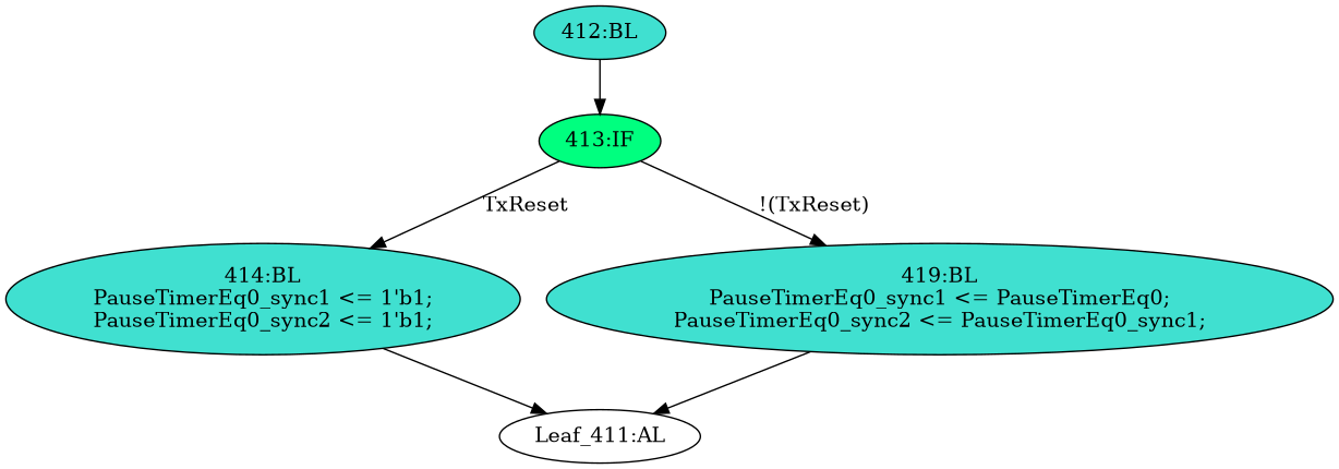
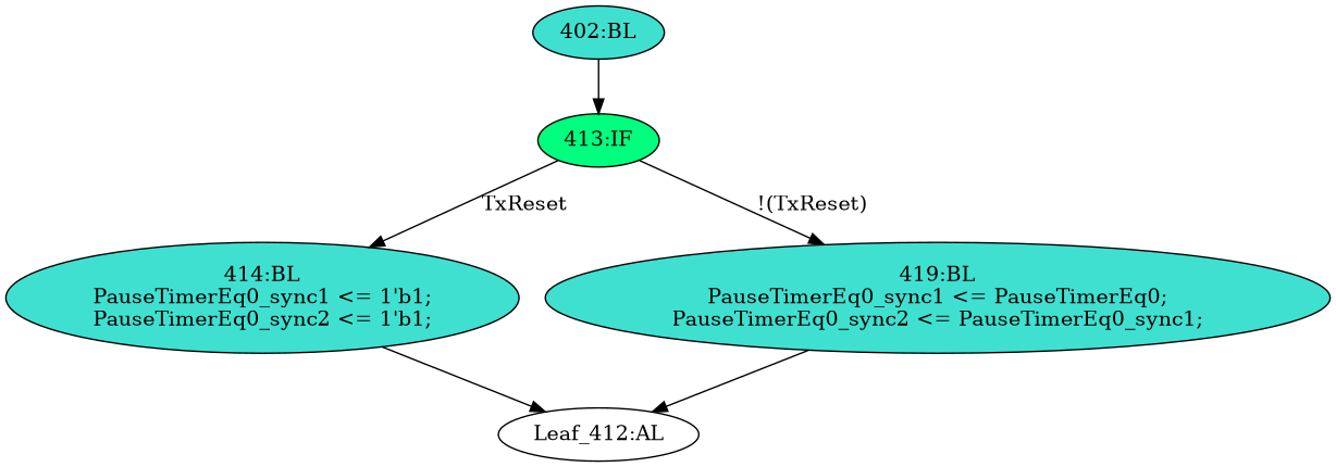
  strict digraph {
    node [fillcolor=turquoise statements="[]" style=filled typ=Block]
    edge [cond="[]" lineno=None]
-   n1 [def_var="['PauseTimerEq0_sync1', 'PauseTimerEq0_sync2']" label="Leaf_411:AL" fillcolor="" statements="" style="" typ=""]
-   n2 [ast="<pyverilog.vparser.ast.Block object at 0x7f2b845feed0>" label="412:BL"]
+   n1 [def_var="['PauseTimerEq0_sync1', 'PauseTimerEq0_sync2']" label="Leaf_412:AL" fillcolor="" statements="" style="" typ=""]
+   n2 [ast="<pyverilog.vparser.ast.Block object at 0x7f2b845feed0>" label="402:BL"]
    n3 [ast="<pyverilog.vparser.ast.IfStatement object at 0x7f2b845fd150>" fillcolor=springgreen label="413:IF" typ=IfStatement]
    n4 [ast="<pyverilog.vparser.ast.Block object at 0x7f2b8488cd90>" label="414:BL\nPauseTimerEq0_sync1 <= 1'b1;\nPauseTimerEq0_sync2 <= 1'b1;" statements="[<pyverilog.vparser.ast.NonblockingSubstitution object at 0x7f2b8488cdd0>, <pyverilog.vparser.ast.NonblockingSubstitution object at 0x7f2b840fc090>]"]
    n5 [ast="<pyverilog.vparser.ast.Block object at 0x7f2ba5b61650>" label="419:BL\nPauseTimerEq0_sync1 <= PauseTimerEq0;\nPauseTimerEq0_sync2 <= PauseTimerEq0_sync1;" statements="[<pyverilog.vparser.ast.NonblockingSubstitution object at 0x7f2ba5b61b90>, <pyverilog.vparser.ast.NonblockingSubstitution object at 0x7f2ba5b61ed0>]"]
    n2 -> n3
    n3 -> n4 [cond="['TxReset']" label=TxReset lineno=413]
    n3 -> n5 [cond="['TxReset']" label="!(TxReset)" lineno=413]
    n4 -> n1
    n5 -> n1
  }
